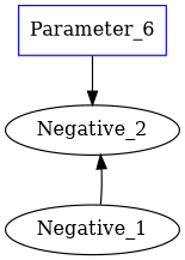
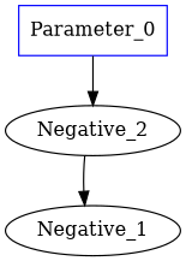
  digraph {
    node [color=black shape=ellipse]
-   Parameter_0 [color=blue shape=box label=Parameter_6]
+   Parameter_0 [color=blue shape=box]
    Negative_2
    Negative_1
    Parameter_0 -> Negative_2
-   Negative_1 -> Negative_2
+   Negative_2 -> Negative_1
  }
